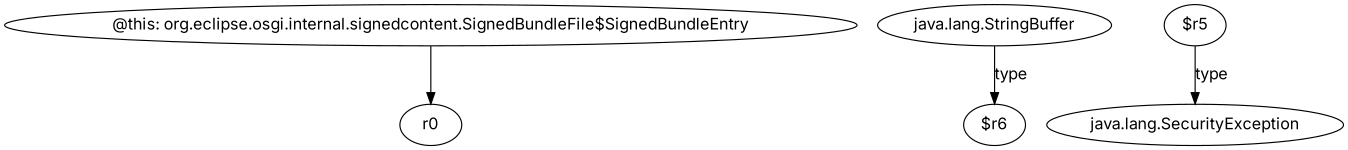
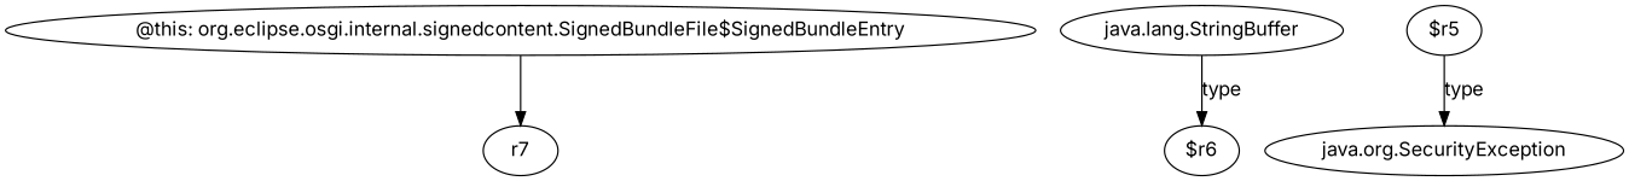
  digraph {
    fontname=Inter
    node [fontname=Inter]
    edge [fontname=Inter]
    n1 [label="@this: org.eclipse.osgi.internal.signedcontent.SignedBundleFile$SignedBundleEntry"]
-   n2 [label=r0]
+   n2 [label=r7]
    n3 [label="java.lang.StringBuffer"]
    n4 [label="$r6"]
-   n5 [label="java.lang.SecurityException"]
+   n5 [label="java.org.SecurityException"]
    n6 [label="$r5"]
    n1 -> n2
    n3 -> n4 [label=type]
    n6 -> n5 [label=type]
  }
